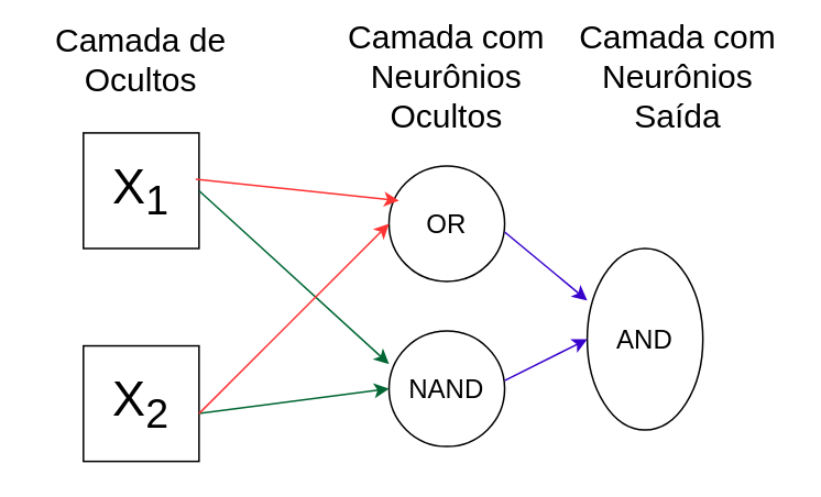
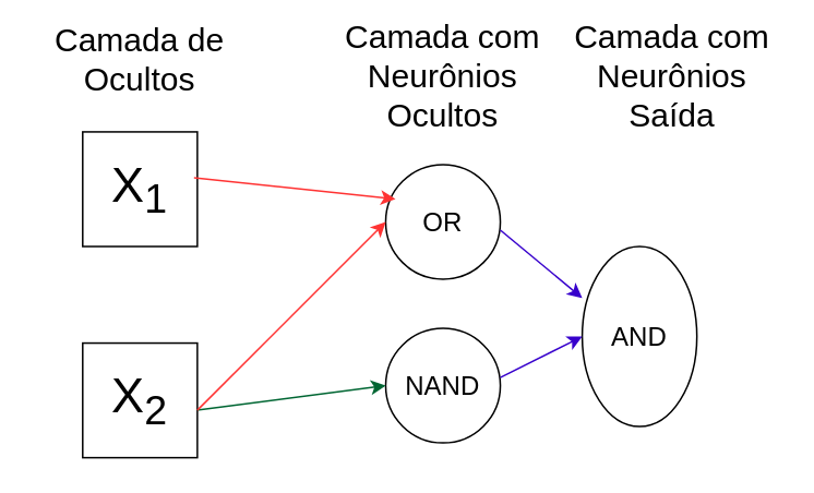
  <mxCell id="0" />
  <mxCell id="1" parent="0" />
  <mxCell id="2" value="&lt;font style=&quot;font-size: 30px;&quot;&gt;X&lt;sub&gt;1&lt;/sub&gt;&lt;/font&gt;" style="rounded=0;whiteSpace=wrap;html=1;" parent="1" vertex="1"><mxGeometry x="50" y="80" width="70" height="70" as="geometry" /></mxCell>
  <mxCell id="3" value="&lt;font style=&quot;font-size: 30px;&quot;&gt;X&lt;sub&gt;2&lt;/sub&gt;&lt;/font&gt;" style="rounded=0;whiteSpace=wrap;html=1;" parent="1" vertex="1"><mxGeometry x="50" y="209" width="70" height="70" as="geometry" /></mxCell>
  <mxCell id="4" value="&lt;span&gt;OR&lt;/span&gt;" style="ellipse;whiteSpace=wrap;html=1;fontSize=16;" parent="1" vertex="1"><mxGeometry x="235" y="100" width="70" height="70" as="geometry" /></mxCell>
  <mxCell id="5" value="&lt;span&gt;NAND&lt;/span&gt;" style="ellipse;whiteSpace=wrap;html=1;fontSize=16;" parent="1" vertex="1"><mxGeometry x="235" y="200" width="70" height="70" as="geometry" /></mxCell>
  <mxCell id="6" value="Camada com Neurônios Ocultos" style="text;html=1;align=center;verticalAlign=middle;whiteSpace=wrap;rounded=0;strokeColor=none;fontSize=20;" parent="1" vertex="1"><mxGeometry x="205" y="30" width="130" height="30" as="geometry" /></mxCell>
  <mxCell id="7" value="" style="endArrow=classic;html=1;rounded=0;entryX=0.086;entryY=0.3;entryDx=0;entryDy=0;entryPerimeter=0;fillColor=#f8cecc;strokeColor=#FF3333;exitX=0.971;exitY=0.4;exitDx=0;exitDy=0;exitPerimeter=0;" parent="1" source="2" target="4" edge="1"><mxGeometry width="50" height="50" relative="1" as="geometry"><mxPoint x="120" y="150" as="sourcePoint" /><mxPoint x="170" y="100" as="targetPoint" /></mxGeometry></mxCell>
- <mxCell id="8" value="" style="endArrow=classic;html=1;rounded=0;entryX=0;entryY=0.286;entryDx=0;entryDy=0;entryPerimeter=0;strokeColor=#006633;exitX=1;exitY=0.5;exitDx=0;exitDy=0;" parent="1" source="2" target="5" edge="1"><mxGeometry width="50" height="50" relative="1" as="geometry"><mxPoint x="120" y="150" as="sourcePoint" /><mxPoint x="170" y="100" as="targetPoint" /></mxGeometry></mxCell>
  <mxCell id="9" value="" style="endArrow=classic;html=1;rounded=0;entryX=0;entryY=0.5;entryDx=0;entryDy=0;strokeColor=#006633;" parent="1" target="5" edge="1"><mxGeometry width="50" height="50" relative="1" as="geometry"><mxPoint x="120" y="250" as="sourcePoint" /><mxPoint x="170" y="200" as="targetPoint" /></mxGeometry></mxCell>
  <mxCell id="10" value="" style="endArrow=classic;html=1;rounded=0;entryX=0;entryY=0.5;entryDx=0;entryDy=0;fillColor=#f8cecc;strokeColor=#FF3333;" parent="1" target="4" edge="1"><mxGeometry width="50" height="50" relative="1" as="geometry"><mxPoint x="120" y="250" as="sourcePoint" /><mxPoint x="170" y="200" as="targetPoint" /></mxGeometry></mxCell>
  <mxCell id="11" value="&lt;span&gt;AND&lt;/span&gt;" style="ellipse;whiteSpace=wrap;html=1;fontSize=16;" parent="1" vertex="1"><mxGeometry x="355" y="150" width="70" height="110" as="geometry" /></mxCell>
  <mxCell id="12" value="Camada com Neurônios Saída" style="text;html=1;align=center;verticalAlign=middle;whiteSpace=wrap;rounded=0;strokeColor=none;fontSize=20;" parent="1" vertex="1"><mxGeometry x="345" y="30" width="130" height="30" as="geometry" /></mxCell>
  <mxCell id="13" value="" style="endArrow=classic;html=1;rounded=0;entryX=0;entryY=0.286;entryDx=0;entryDy=0;entryPerimeter=0;fillColor=#6a00ff;strokeColor=#3700CC;" parent="1" target="11" edge="1"><mxGeometry width="50" height="50" relative="1" as="geometry"><mxPoint x="305" y="140" as="sourcePoint" /><mxPoint x="355" y="90" as="targetPoint" /></mxGeometry></mxCell>
  <mxCell id="14" value="" style="endArrow=classic;html=1;rounded=0;entryX=0;entryY=0.5;entryDx=0;entryDy=0;fillColor=#6a00ff;strokeColor=#3700CC;" parent="1" target="11" edge="1"><mxGeometry width="50" height="50" relative="1" as="geometry"><mxPoint x="305" y="230" as="sourcePoint" /><mxPoint x="355" y="180" as="targetPoint" /></mxGeometry></mxCell>
  <mxCell id="15" value="Camada de Ocultos" style="text;html=1;align=center;verticalAlign=middle;whiteSpace=wrap;rounded=0;strokeColor=none;fontSize=20;" parent="1" vertex="1"><mxGeometry x="20" y="20" width="130" height="30" as="geometry" /></mxCell>
